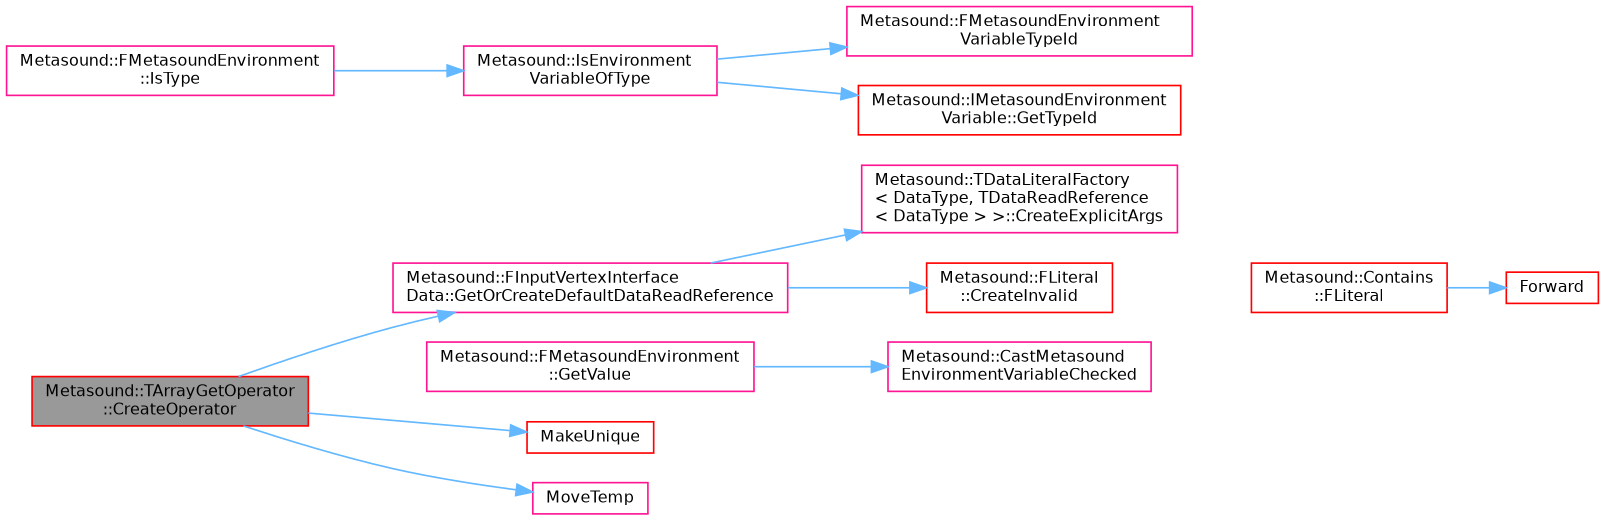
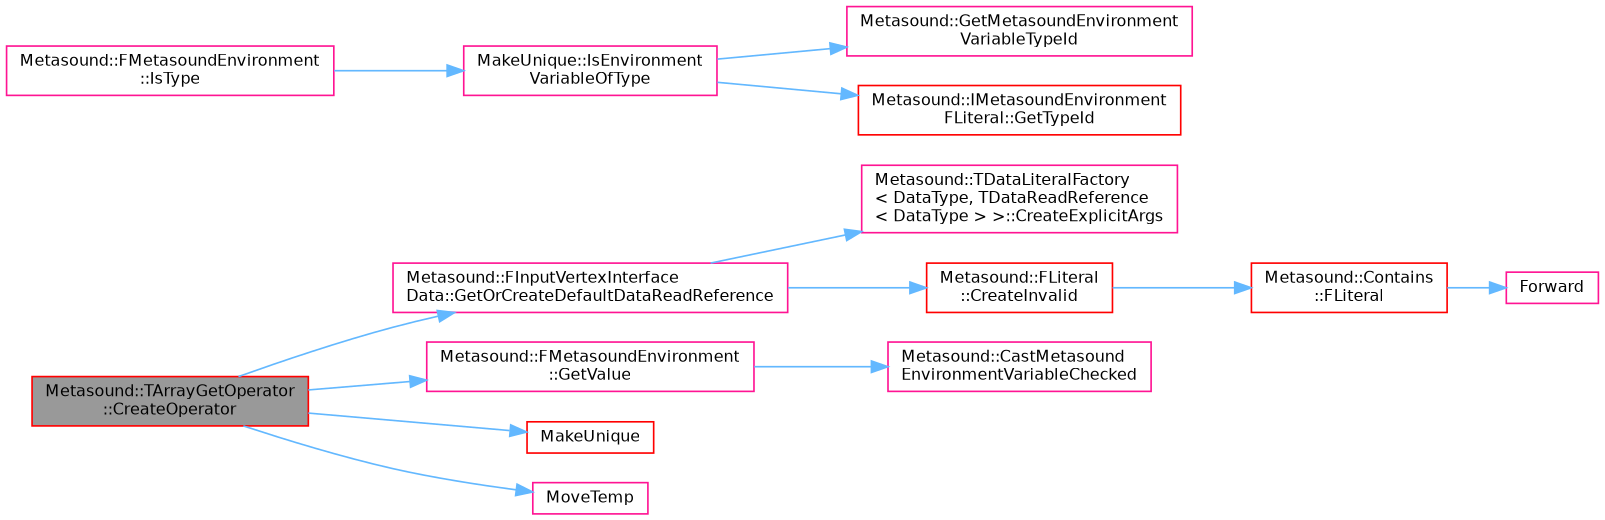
  digraph {
    rankdir=LR
    node [color=deeppink fillcolor=white fontname=Helvetica fontsize=10 shape=box style=filled]
    edge [color=steelblue1 fontname=Helvetica fontsize=10 labelfontname=Helvetica labelfontsize=10 style=solid]
    n1 [color=red fillcolor=grey60 fontcolor=black height=0.2 label="Metasound::TArrayGetOperator\l::CreateOperator" width=0.4]
    n2 [height=0.2 label="Metasound::FInputVertexInterface\lData::GetOrCreateDefaultDataReadReference" width=0.4]
    n3 [height=0.2 label="Metasound::FMetasoundEnvironment\l::GetValue" width=0.4]
    n4 [color=red height=0.2 label=MakeUnique width=0.4]
    n5 [height=0.2 label=MoveTemp width=0.4]
    n6 [height=0.2 label="Metasound::TDataLiteralFactory\l\< DataType, TDataReadReference\l\< DataType \> \>::CreateExplicitArgs" width=0.4]
    n7 [color=red height=0.2 label="Metasound::FLiteral\l::CreateInvalid" width=0.4]
    n8 [height=0.2 label="Metasound::CastMetasound\lEnvironmentVariableChecked" width=0.4]
    n9 [height=0.2 label="Metasound::FMetasoundEnvironment\l::IsType" width=0.4]
-   n10 [height=0.2 label="Metasound::IsEnvironment\lVariableOfType" width=0.4]
-   n11 [height=0.2 label="Metasound::FMetasoundEnvironment\lVariableTypeId" width=0.4]
-   n12 [color=red height=0.2 label="Metasound::IMetasoundEnvironment\lVariable::GetTypeId" width=0.4]
+   n10 [height=0.2 label="MakeUnique::IsEnvironment\lVariableOfType" width=0.4]
+   n11 [height=0.2 label="Metasound::GetMetasoundEnvironment\lVariableTypeId" width=0.4]
+   n12 [color=red height=0.2 label="Metasound::IMetasoundEnvironment\lFLiteral::GetTypeId" width=0.4]
    n13 [color=red height=0.2 label="Metasound::Contains\l::FLiteral" width=0.4]
-   n14 [color=red height=0.2 label=Forward width=0.4]
+   n14 [height=0.2 label=Forward width=0.4]
    n1 -> n2
+   n1 -> n3
    n1 -> n4
    n1 -> n5
    n2 -> n6
    n2 -> n7
    n3 -> n8
+   n7 -> n13
    n9 -> n10
    n10 -> n11
    n10 -> n12
    n13 -> n14
  }
